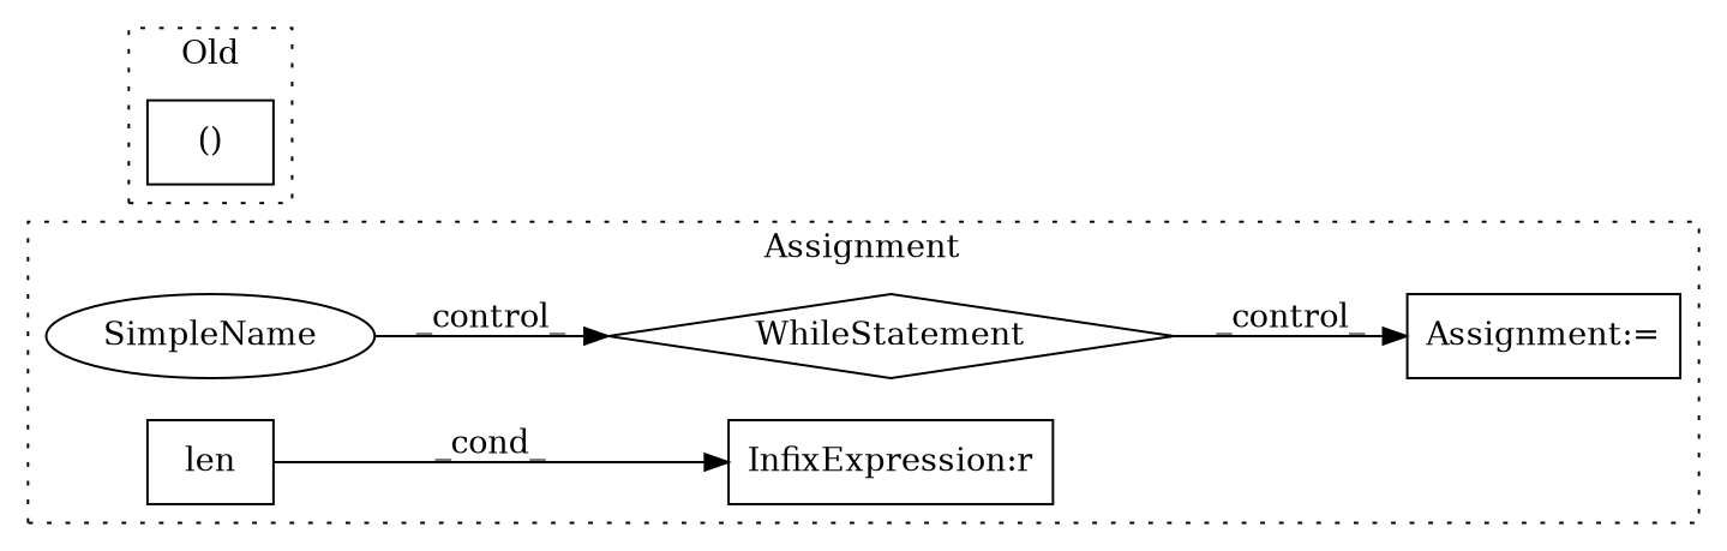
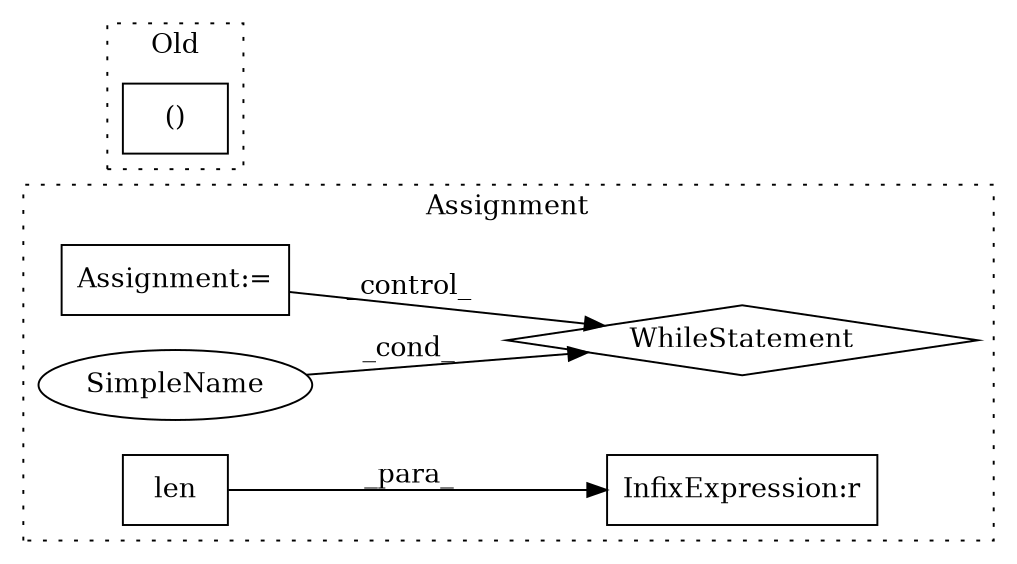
  digraph {
    rankdir=LR
    node [shape=box]
    n1 [a=61 l="7,2" label=WhileStatement s="1826,1862" shape=diamond]
    n2 [a=7 l=1 label="Assignment:=" s=2338]
    n3 [a=42 label=SimpleName shape=ellipse]
    n4 [a=27 l=3 label="InfixExpression:r" s=1837]
    n5 [a=32 l="4,1" label=len s="1840,1860"]
    n6 [a=106 l=29 label="()" s=2009]
    subgraph cluster_1 {
      label=Assignment
      style=dotted
      n1
      n2
      n3
      n4
      n5
    }
    subgraph cluster_2 {
      label=Old
      style=dotted
      n6
    }
-   n1 -> n2 [label=_control_]
-   n3 -> n1 [label=_control_]
-   n5 -> n4 [label=_cond_]
+   n2 -> n1 [label=_control_]
+   n3 -> n1 [label=_cond_]
+   n5 -> n4 [label=_para_]
  }
